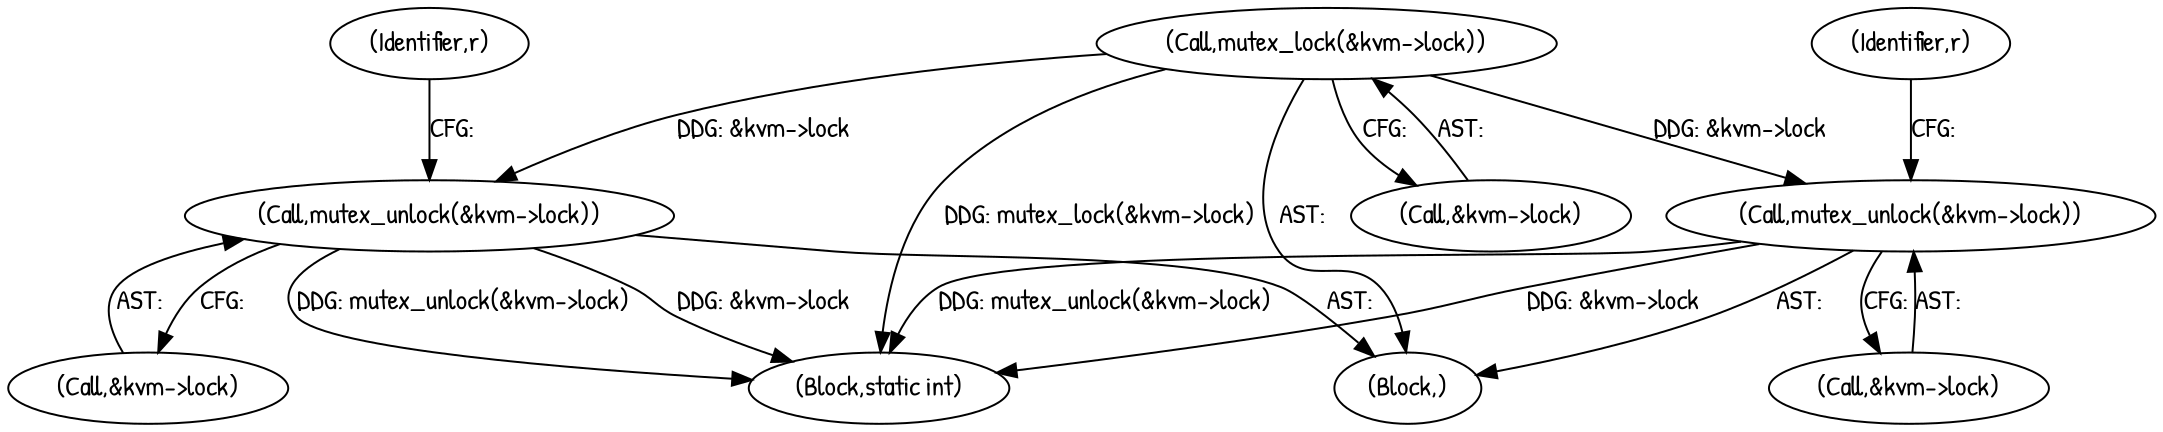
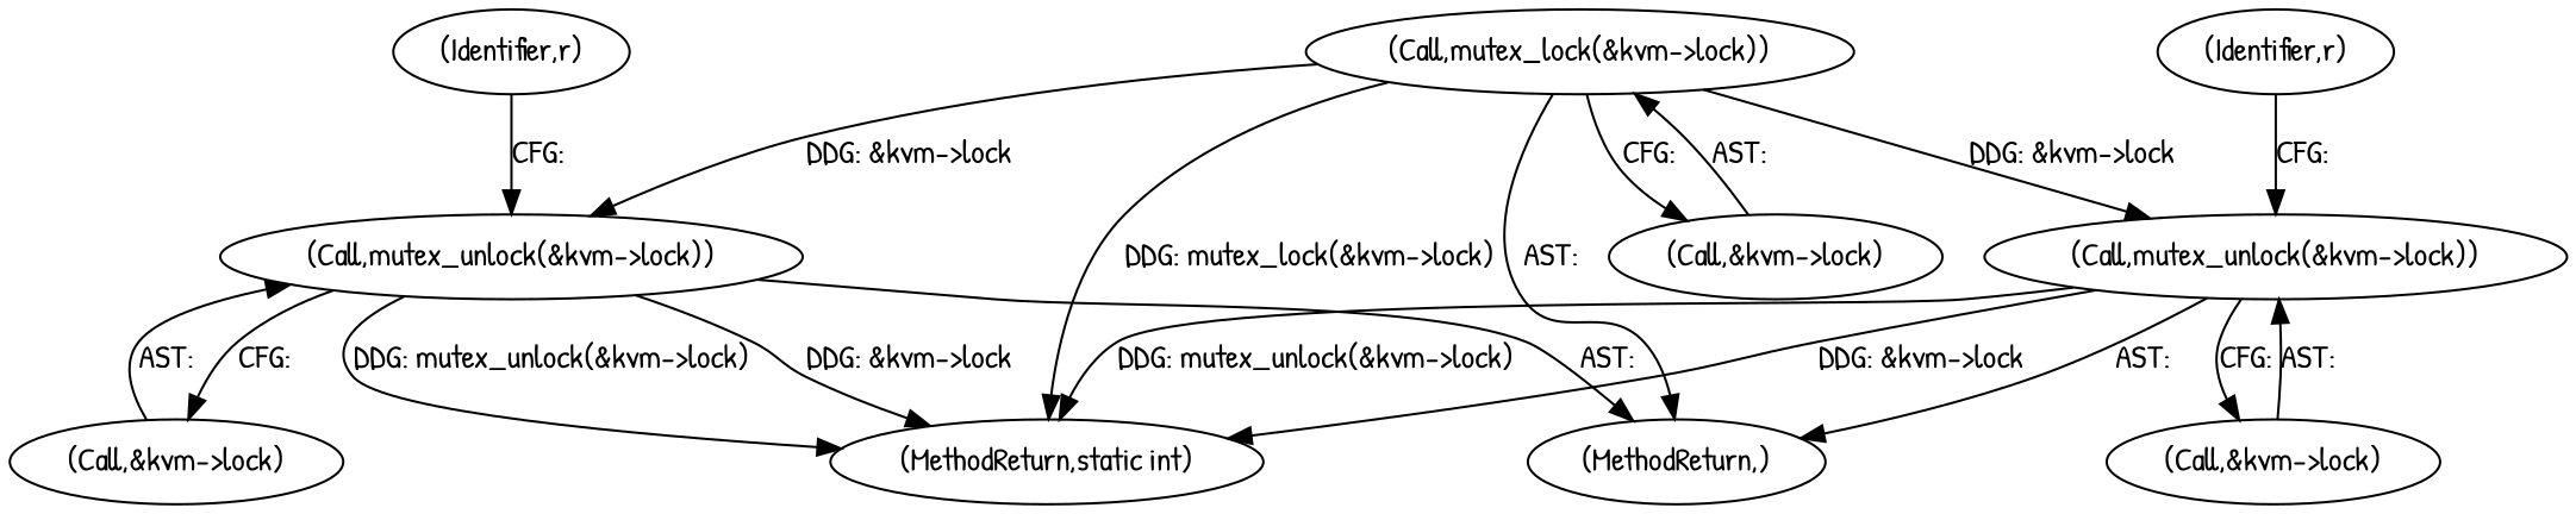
  digraph {
    fontname="Patrick Hand"
    node [fontname="Patrick Hand"]
    edge [fontname="Patrick Hand"]
    n1 [label="(Call,mutex_lock(&kvm->lock))"]
    n2 [label="(Call,mutex_unlock(&kvm->lock))"]
    n3 [label="(Call,mutex_unlock(&kvm->lock))"]
-   n4 [label="(Block,)"]
-   n5 [label="(Block,static int)"]
+   n4 [label="(MethodReturn,)"]
+   n5 [label="(MethodReturn,static int)"]
    n6 [label="(Call,&kvm->lock)"]
    n7 [label="(Call,&kvm->lock)"]
    n8 [label="(Call,&kvm->lock)"]
    n9 [label="(Identifier,r)"]
    n10 [label="(Identifier,r)"]
    n1 -> n2 [label="DDG: &kvm->lock"]
    n1 -> n3 [label="DDG: &kvm->lock"]
    n1 -> n4 [label="AST: "]
    n1 -> n5 [label="DDG: mutex_lock(&kvm->lock)"]
    n1 -> n6 [label="CFG: "]
    n2 -> n4 [label="AST: "]
    n2 -> n5 [label="DDG: mutex_unlock(&kvm->lock)"]
    n2 -> n5 [label="DDG: &kvm->lock"]
    n2 -> n7 [label="CFG: "]
    n3 -> n4 [label="AST: "]
    n3 -> n5 [label="DDG: &kvm->lock"]
    n3 -> n5 [label="DDG: mutex_unlock(&kvm->lock)"]
    n3 -> n8 [label="CFG: "]
    n6 -> n1 [label="AST: "]
    n7 -> n2 [label="AST: "]
    n8 -> n3 [label="AST: "]
    n9 -> n3 [label="CFG: "]
    n10 -> n2 [label="CFG: "]
  }
